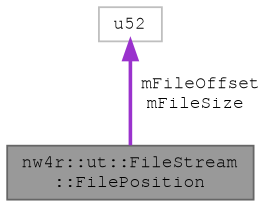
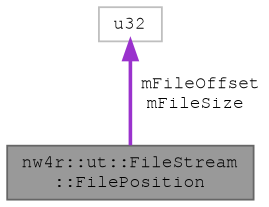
  digraph {
    node [fontname=FreeMono fontsize=10 shape=box style=filled]
    n1 [color=gray40 fillcolor=grey60 fontcolor=black height=0.2 label="nw4r::ut::FileStream\l::FilePosition" width=0.4]
-   n2 [color=grey75 fillcolor=white height=0.2 label=u52 width=0.4]
+   n2 [color=grey75 fillcolor=white height=0.2 label=u32 width=0.4]
    n2 -> n1 [color=darkorchid3 dir=back fontname=FreeMono fontsize=10 label=" mFileOffset\nmFileSize" labelfontname=FreeMono labelfontsize=10 style=bold]
  }
